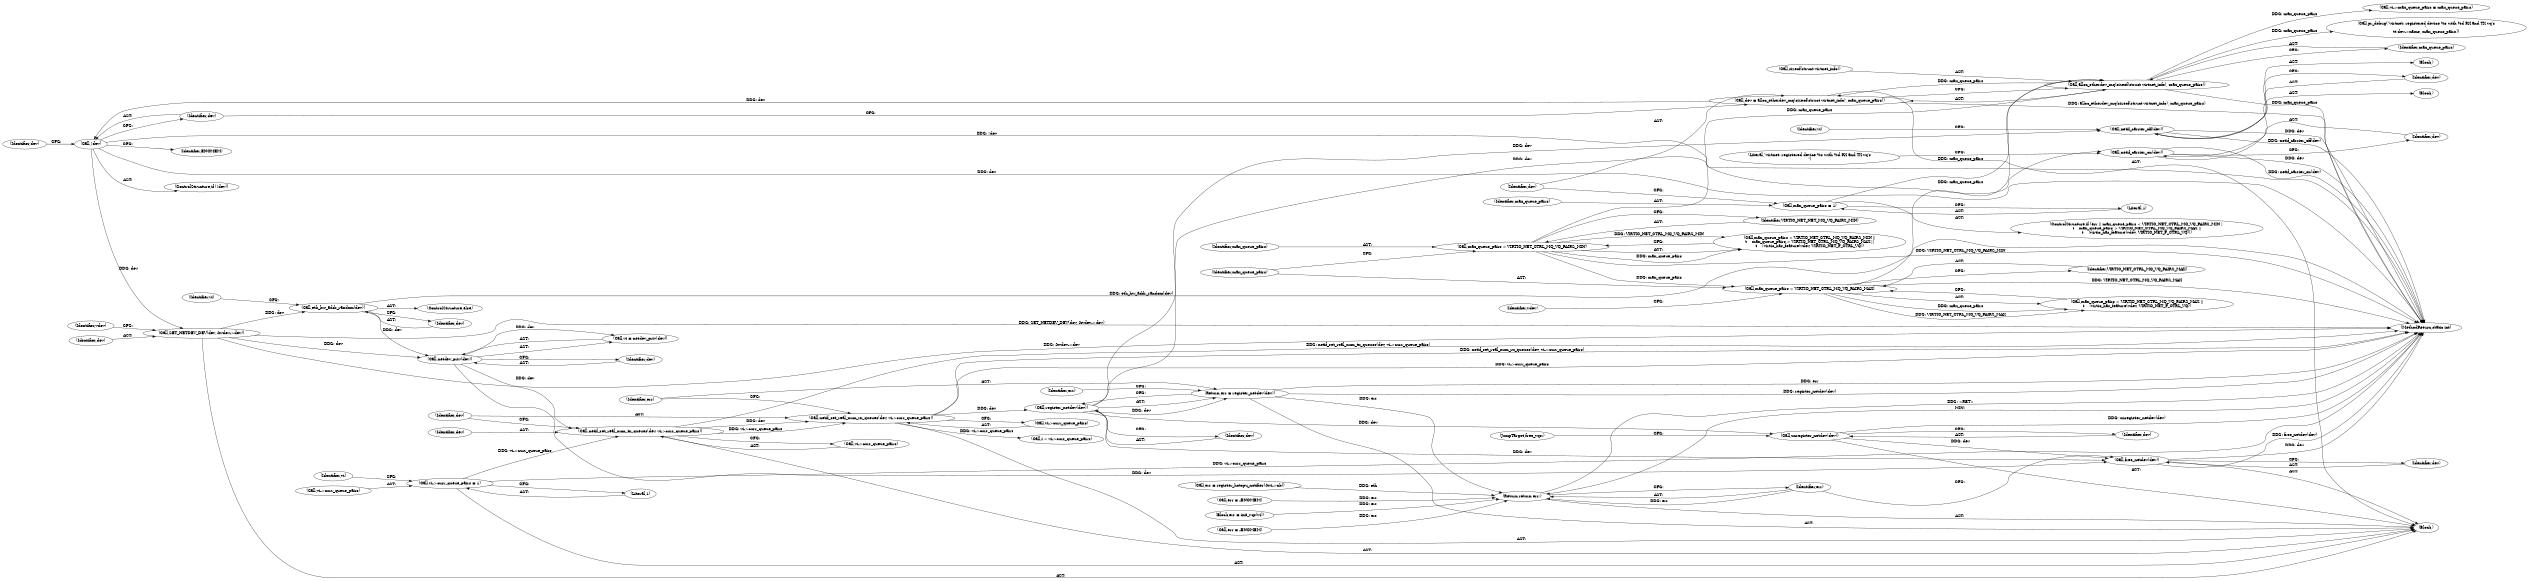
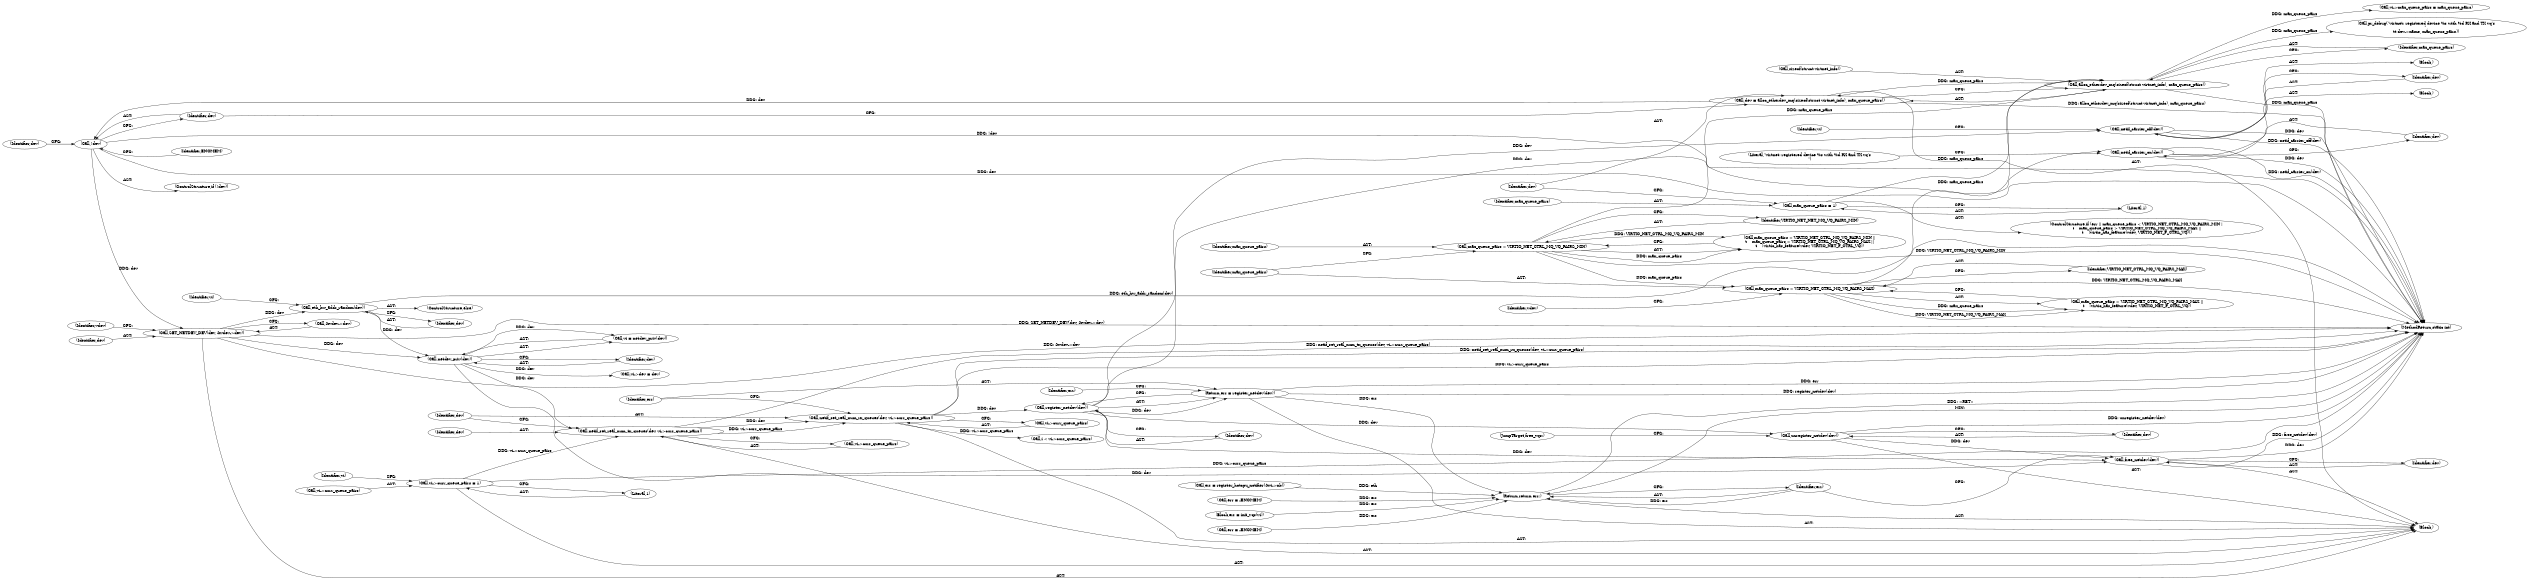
  digraph {
    rankdir=LR
    n1 [label="(Call,register_netdev(dev))"]
    n2 [label="(Return,err = register_netdev(dev))"]
    n3 [label="(Call,netif_carrier_off(dev))"]
    n4 [label="(Call,netif_carrier_on(dev))"]
    n5 [label="(Call,unregister_netdev(dev))"]
    n6 [label="(Call,free_netdev(dev))"]
    n7 [label="(Identifier,dev)"]
    n8 [label="(Block,)"]
    n9 [label="(MethodReturn,static int)"]
    n10 [label="(Return,return err;)"]
    n11 [label="(Identifier,dev)"]
    n12 [label="(Block,)"]
    n13 [label="(Identifier,dev)"]
    n14 [label="(Block,)"]
    n15 [label="(Identifier,dev)"]
    n16 [label="(Identifier,dev)"]
    n17 [label="(Call,netif_set_real_num_rx_queues(dev, vi->curr_queue_pairs))"]
    n18 [label="(Call,i < vi->curr_queue_pairs)"]
    n19 [label="(Call,vi->curr_queue_pairs)"]
    n20 [label="(Call,netif_set_real_num_tx_queues(dev, vi->curr_queue_pairs))"]
    n21 [label="(Call,vi->curr_queue_pairs)"]
    n22 [label="(Call,netdev_priv(dev))"]
+   n23 [label="(Call,vi->dev = dev)"]
    n24 [label="(Identifier,dev)"]
    n25 [label="(Call,vi = netdev_priv(dev))"]
    n26 [label="(Call,eth_hw_addr_random(dev))"]
    n27 [label="(ControlStructure,else)"]
    n28 [label="(Identifier,dev)"]
    n29 [label="(Call,SET_NETDEV_DEV(dev, &vdev->dev))"]
+   n30 [label="(Call,&vdev->dev)"]
    n31 [label="(Call,!dev)"]
    n32 [label="(Identifier,dev)"]
    n33 [label="(ControlStructure,if (!dev))"]
    n34 [label="(Call,dev = alloc_etherdev_mq(sizeof(struct virtnet_info), max_queue_pairs))"]
    n35 [label="(Call,alloc_etherdev_mq(sizeof(struct virtnet_info), max_queue_pairs))"]
    n36 [label="(Identifier,max_queue_pairs)"]
    n37 [label="(Call,vi->max_queue_pairs = max_queue_pairs)"]
    n38 [label="(Call,pr_debug(\"virtnet: registered device %s with %d RX and TX vq's\n\",\n\t\t dev->name, max_queue_pairs))"]
    n39 [label="(Call,max_queue_pairs > VIRTIO_NET_CTRL_MQ_VQ_PAIRS_MAX)"]
    n40 [label="(Identifier,VIRTIO_NET_CTRL_MQ_VQ_PAIRS_MAX)"]
    n41 [label="(Call,max_queue_pairs > VIRTIO_NET_CTRL_MQ_VQ_PAIRS_MAX ||\n\t    !virtio_has_feature(vdev, VIRTIO_NET_F_CTRL_VQ))"]
    n42 [label="(Call,max_queue_pairs < VIRTIO_NET_CTRL_MQ_VQ_PAIRS_MIN)"]
    n43 [label="(Identifier,VIRTIO_NET_NET_MQ_VQ_PAIRS_MIN)"]
    n44 [label="(Call,max_queue_pairs < VIRTIO_NET_CTRL_MQ_VQ_PAIRS_MIN ||\n\t    max_queue_pairs > VIRTIO_NET_CTRL_MQ_VQ_PAIRS_MAX ||\n\t    !virtio_has_feature(vdev, VIRTIO_NET_F_CTRL_VQ))"]
    n45 [label="(Call,max_queue_pairs = 1)"]
    n46 [label="(Literal,1)"]
    n47 [label="(ControlStructure,if (err || max_queue_pairs < VIRTIO_NET_CTRL_MQ_VQ_PAIRS_MIN ||\n\t    max_queue_pairs > VIRTIO_NET_CTRL_MQ_VQ_PAIRS_MAX ||\n\t    !virtio_has_feature(vdev, VIRTIO_NET_F_CTRL_VQ)))"]
    n48 [label="(Call,vi->curr_queue_pairs = 1)"]
    n49 [label="(Literal,1)"]
    n50 [label="(Identifier,err)"]
    n51 [label="(Call,err = -ENOMEM)"]
    n52 [label="(Call,sizeof(struct virtnet_info))"]
    n53 [label="(Call,err = register_hotcpu_notifier(&vi->nb))"]
    n54 [label="(Identifier,dev)"]
    n55 [label="(Identifier,max_queue_pairs)"]
    n56 [label="(Identifier,vdev)"]
    n57 [label="(Identifier,ENOMEM)"]
    n58 [label="(Literal,\"virtnet: registered device %s with %d RX and TX vq's\n\")"]
    n59 [label="(Identifier,vi)"]
    n60 [label="(Identifier,dev)"]
    n61 [label="(Identifier,vi)"]
    n62 [label="(Call,err = -ENOMEM)"]
    n63 [label="(Identifier,max_queue_pairs)"]
    n64 [label="(Identifier,err)"]
    n65 [label="(Identifier,vdev)"]
    n66 [label="(Identifier,dev)"]
    n67 [label="(Identifier,max_queue_pairs)"]
    n68 [label="(Identifier,err)"]
    n69 [label="(Block,err = init_vqs(vi))"]
    n70 [label="(JumpTarget,free_vqs:)"]
    n71 [label="(Call,vi->curr_queue_pairs)"]
    n72 [label="(Identifier,dev)"]
    n73 [label="(Identifier,vi)"]
    n74 [label="(Identifier,dev)"]
    n1 -> n2 [label="AST: "]
    n1 -> n2 [label="DDG: dev"]
    n1 -> n3 [label="DDG: dev"]
    n1 -> n4 [label="DDG: dev"]
    n1 -> n5 [label="DDG: dev"]
    n1 -> n6 [label="DDG: dev"]
    n1 -> n7 [label="CFG: "]
    n2 -> n1 [label="CFG: "]
    n2 -> n8 [label="AST: "]
    n2 -> n9 [label="DDG: err"]
    n2 -> n9 [label="DDG: register_netdev(dev)"]
    n2 -> n10 [label="DDG: err"]
    n3 -> n9 [label="DDG: dev"]
    n3 -> n9 [label="DDG: netif_carrier_off(dev)"]
    n3 -> n11 [label="CFG: "]
    n3 -> n12 [label="AST: "]
    n4 -> n9 [label="DDG: dev"]
    n4 -> n9 [label="DDG: netif_carrier_on(dev)"]
    n4 -> n13 [label="CFG: "]
    n4 -> n14 [label="AST: "]
    n5 -> n6 [label="DDG: dev"]
    n5 -> n8 [label="AST: "]
    n5 -> n9 [label="DDG: unregister_netdev(dev)"]
    n5 -> n15 [label="CFG: "]
    n6 -> n8 [label="AST: "]
    n6 -> n9 [label="DDG: dev"]
    n6 -> n9 [label="DDG: free_netdev(dev)"]
    n6 -> n16 [label="CFG: "]
    n7 -> n1 [label="AST: "]
    n9 -> n10 [label="MIN: "]
    n10 -> n8 [label="AST: "]
    n10 -> n9 [label="DDG: <RET>"]
    n10 -> n50 [label="CFG: "]
    n11 -> n3 [label="AST: "]
    n13 -> n4 [label="AST: "]
    n15 -> n5 [label="AST: "]
    n16 -> n6 [label="AST: "]
    n17 -> n1 [label="DDG: dev"]
    n17 -> n8 [label="AST: "]
    n17 -> n9 [label="DDG: netif_set_real_num_rx_queues(dev, vi->curr_queue_pairs)"]
    n17 -> n9 [label="DDG: vi->curr_queue_pairs"]
    n17 -> n18 [label="DDG: vi->curr_queue_pairs"]
    n17 -> n19 [label="CFG: "]
    n19 -> n17 [label="AST: "]
    n20 -> n8 [label="AST: "]
    n20 -> n9 [label="DDG: netif_set_real_num_tx_queues(dev, vi->curr_queue_pairs)"]
    n20 -> n17 [label="DDG: dev"]
    n20 -> n17 [label="DDG: vi->curr_queue_pairs"]
    n20 -> n21 [label="CFG: "]
    n21 -> n20 [label="AST: "]
    n22 -> n6 [label="DDG: dev"]
    n22 -> n20 [label="DDG: dev"]
+   n22 -> n23 [label="DDG: dev"]
    n22 -> n24 [label="CFG: "]
    n22 -> n25 [label="AST: "]
    n22 -> n25 [label="DDG: dev"]
    n24 -> n22 [label="AST: "]
    n25 -> n22 [label="AST: "]
    n26 -> n9 [label="DDG: eth_hw_addr_random(dev)"]
    n26 -> n22 [label="DDG: dev"]
    n26 -> n27 [label="AST: "]
    n26 -> n28 [label="CFG: "]
    n28 -> n26 [label="AST: "]
    n29 -> n8 [label="AST: "]
    n29 -> n9 [label="DDG: SET_NETDEV_DEV(dev, &vdev->dev)"]
    n29 -> n9 [label="DDG: &vdev->dev"]
    n29 -> n22 [label="DDG: dev"]
    n29 -> n26 [label="DDG: dev"]
+   n29 -> n30 [label="CFG: "]
+   n30 -> n29 [label="AST: "]
    n31 -> n9 [label="DDG: !dev"]
    n31 -> n9 [label="DDG: dev"]
    n31 -> n29 [label="DDG: dev"]
    n31 -> n32 [label="CFG: "]
    n31 -> n33 [label="AST: "]
    n32 -> n31 [label="AST: "]
    n32 -> n34 [label="CFG: "]
    n34 -> n8 [label="AST: "]
    n34 -> n9 [label="DDG: alloc_etherdev_mq(sizeof(struct virtnet_info), max_queue_pairs)"]
    n34 -> n31 [label="DDG: dev"]
    n34 -> n35 [label="CFG: "]
    n35 -> n9 [label="DDG: max_queue_pairs"]
    n35 -> n34 [label="AST: "]
    n35 -> n34 [label="DDG: max_queue_pairs"]
    n35 -> n36 [label="CFG: "]
    n35 -> n37 [label="DDG: max_queue_pairs"]
    n35 -> n38 [label="DDG: max_queue_pairs"]
    n36 -> n35 [label="AST: "]
    n39 -> n9 [label="DDG: VIRTIO_NET_CTRL_MQ_VQ_PAIRS_MAX"]
    n39 -> n35 [label="DDG: max_queue_pairs"]
    n39 -> n40 [label="CFG: "]
    n39 -> n41 [label="AST: "]
    n39 -> n41 [label="DDG: max_queue_pairs"]
    n39 -> n41 [label="DDG: VIRTIO_NET_CTRL_MQ_VQ_PAIRS_MAX"]
    n40 -> n39 [label="AST: "]
    n41 -> n39 [label="CFG: "]
    n42 -> n9 [label="DDG: VIRTIO_NET_CTRL_MQ_VQ_PAIRS_MIN"]
    n42 -> n35 [label="DDG: max_queue_pairs"]
    n42 -> n39 [label="DDG: max_queue_pairs"]
    n42 -> n43 [label="CFG: "]
    n42 -> n44 [label="AST: "]
    n42 -> n44 [label="DDG: max_queue_pairs"]
    n42 -> n44 [label="DDG: VIRTIO_NET_CTRL_MQ_VQ_PAIRS_MIN"]
    n43 -> n42 [label="AST: "]
    n44 -> n42 [label="CFG: "]
    n45 -> n35 [label="DDG: max_queue_pairs"]
    n45 -> n46 [label="CFG: "]
    n45 -> n47 [label="AST: "]
    n46 -> n45 [label="AST: "]
    n48 -> n8 [label="AST: "]
    n48 -> n9 [label="DDG: vi->curr_queue_pairs"]
    n48 -> n20 [label="DDG: vi->curr_queue_pairs"]
    n48 -> n49 [label="CFG: "]
    n49 -> n48 [label="AST: "]
    n50 -> n6 [label="CFG: "]
    n50 -> n10 [label="AST: "]
    n50 -> n10 [label="DDG: err"]
    n51 -> n10 [label="DDG: err"]
    n52 -> n35 [label="AST: "]
    n53 -> n10 [label="DDG: eth"]
    n54 -> n17 [label="AST: "]
    n54 -> n20 [label="CFG: "]
    n55 -> n39 [label="AST: "]
    n55 -> n42 [label="CFG: "]
    n56 -> n39 [label="CFG: "]
-   n31 -> n57 [label="CFG: "]
+   n57 -> n31 [label="CFG: "]
    n58 -> n4 [label="CFG: "]
    n59 -> n3 [label="CFG: "]
    n60 -> n31 [label="CFG: "]
    n61 -> n26 [label="CFG: "]
    n62 -> n10 [label="DDG: err"]
    n63 -> n42 [label="AST: "]
    n64 -> n2 [label="CFG: "]
    n65 -> n29 [label="CFG: "]
    n66 -> n29 [label="AST: "]
    n67 -> n45 [label="AST: "]
    n68 -> n2 [label="AST: "]
    n68 -> n17 [label="CFG: "]
    n69 -> n10 [label="DDG: err"]
    n70 -> n5 [label="CFG: "]
    n71 -> n48 [label="AST: "]
    n72 -> n20 [label="AST: "]
    n73 -> n48 [label="CFG: "]
    n74 -> n34 [label="AST: "]
    n74 -> n45 [label="CFG: "]
  }
